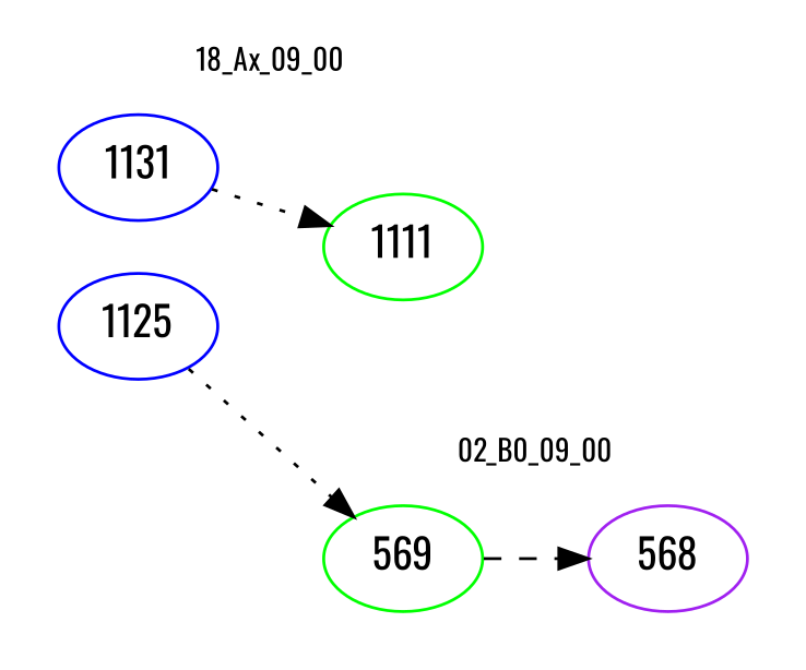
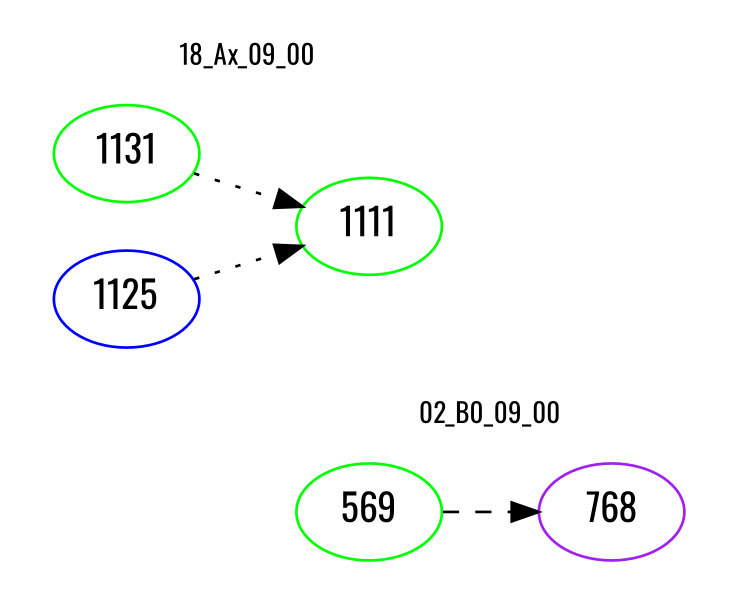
  digraph {
    fontname=Oswald
    rankdir=LR
    node [color=blue fontname=Oswald]
    edge [color=black fontname=Oswald style=dotted]
    n1 [label=1125]
    n2 [color=green label=1111]
-   n3 [label=1131]
+   n3 [color=green label=1131]
    n4 [color=green label=569]
-   n5 [color=purple label=568]
+   n5 [color=purple label=768]
    subgraph cluster_1 {
      color=white
      fontsize=10
      label="18_Ax_09_00"
      n1
      n2
      n3
    }
    subgraph cluster_2 {
      color=white
      fontsize=10
      label="02_B0_09_00"
      n4
      n5
    }
-   n1 -> n4
+   n1 -> n2
    n3 -> n2
    n4 -> n5 [style=dashed]
  }
